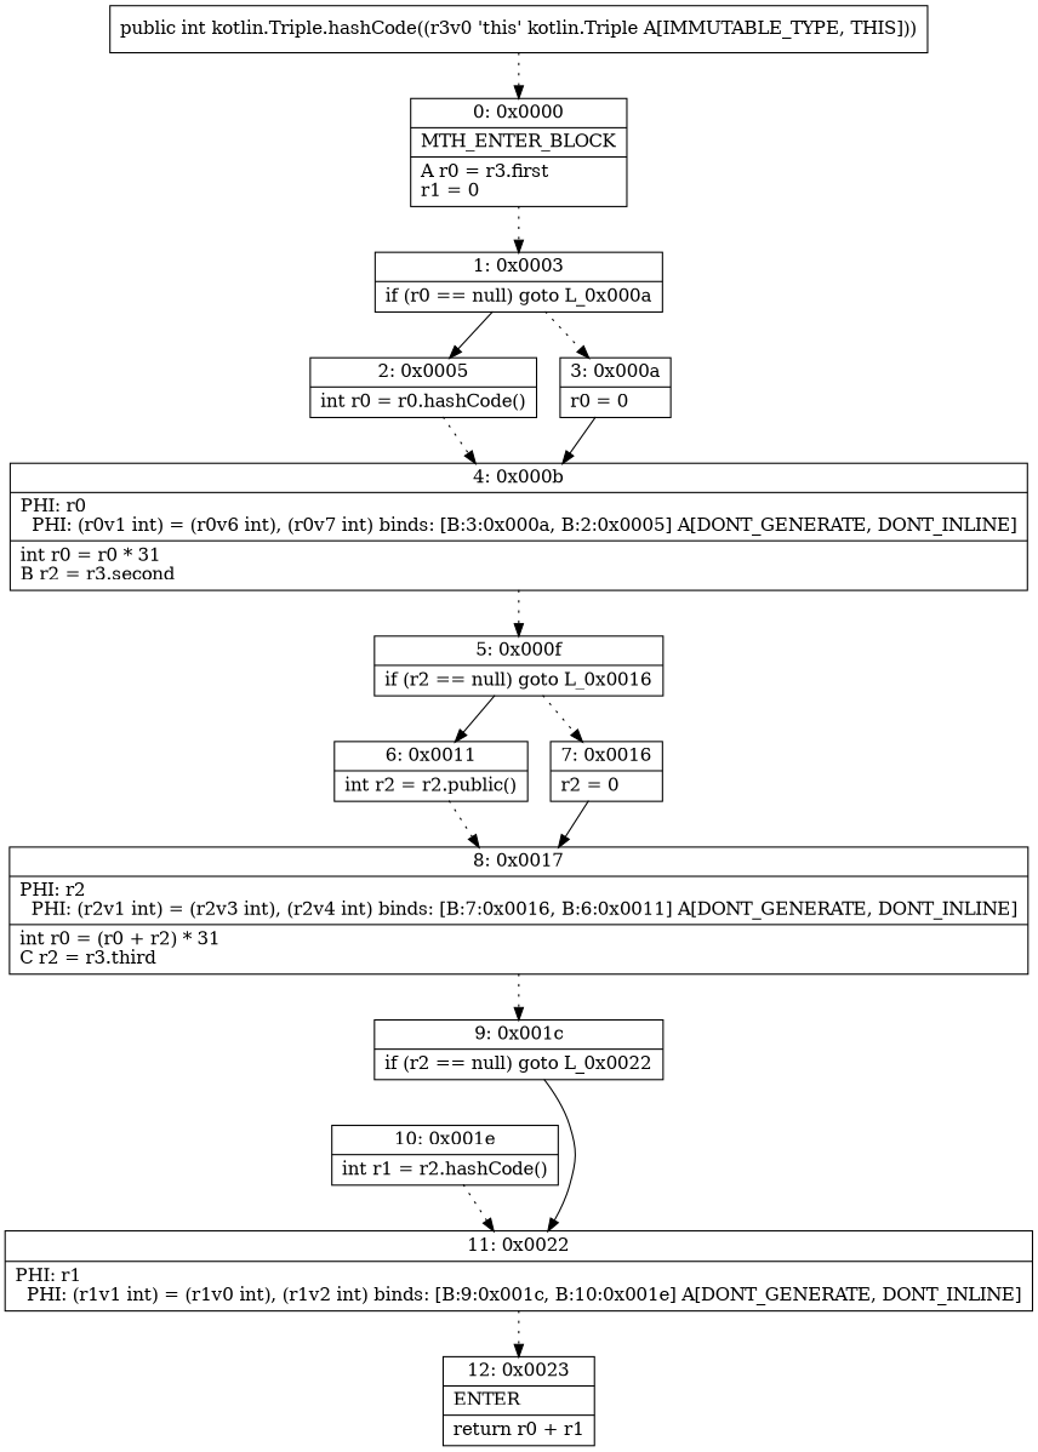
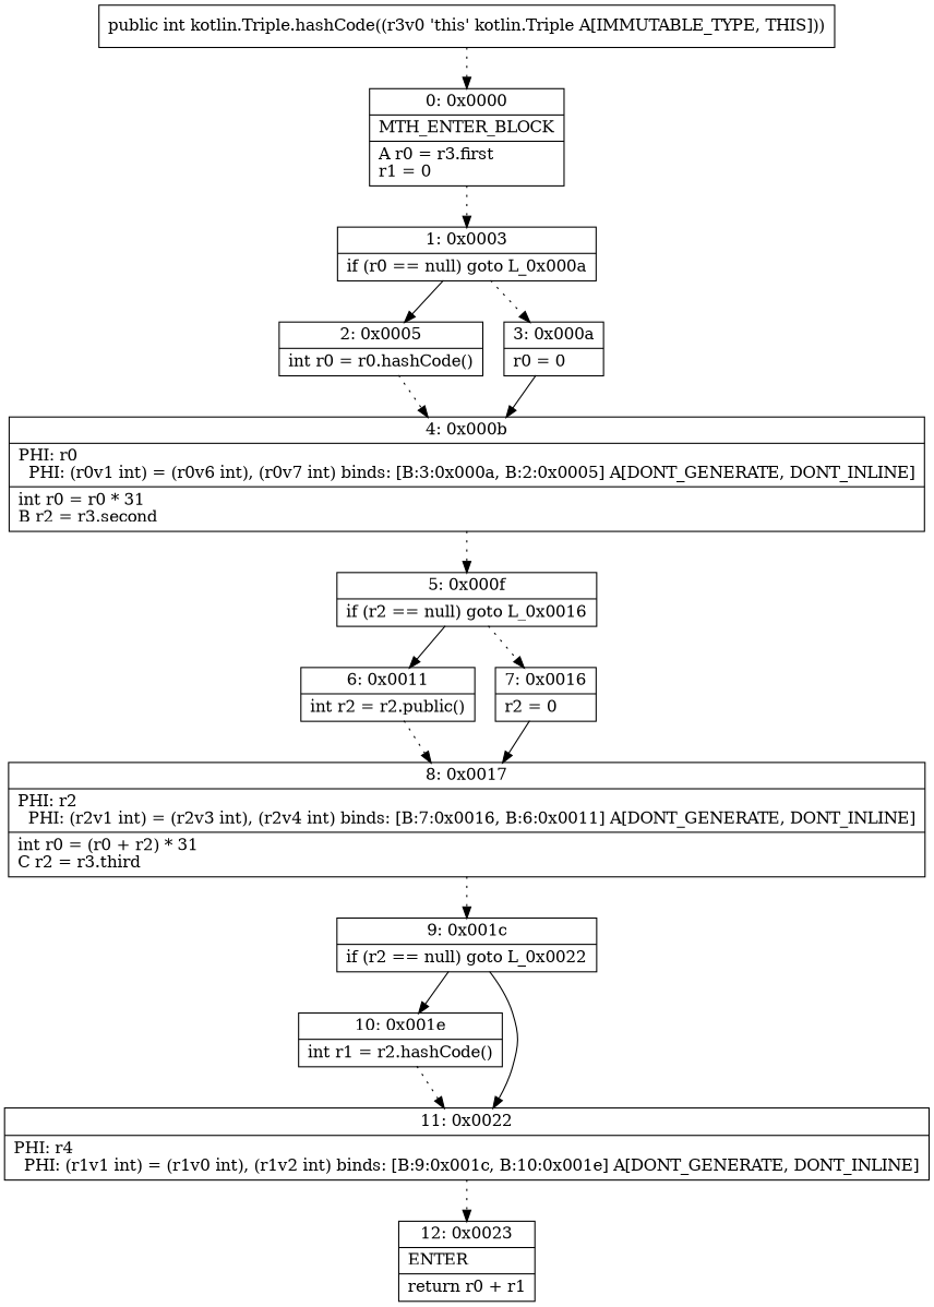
  digraph {
    node [shape=record]
    edge [style=dotted]
    n1 [label="{0\:\ 0x0000|MTH_ENTER_BLOCK\l|A r0 = r3.first\lr1 = 0\l}"]
    n2 [label="{1\:\ 0x0003|if (r0 == null) goto L_0x000a\l}"]
    n3 [label="{2\:\ 0x0005|int r0 = r0.hashCode()\l}"]
    n4 [label="{3\:\ 0x000a|r0 = 0\l}"]
    n5 [label="{4\:\ 0x000b|PHI: r0 \l  PHI: (r0v1 int) = (r0v6 int), (r0v7 int) binds: [B:3:0x000a, B:2:0x0005] A[DONT_GENERATE, DONT_INLINE]\l|int r0 = r0 * 31\lB r2 = r3.second\l}"]
    n6 [label="{5\:\ 0x000f|if (r2 == null) goto L_0x0016\l}"]
    n7 [label="{6\:\ 0x0011|int r2 = r2.public()\l}"]
    n8 [label="{7\:\ 0x0016|r2 = 0\l}"]
    n9 [label="{8\:\ 0x0017|PHI: r2 \l  PHI: (r2v1 int) = (r2v3 int), (r2v4 int) binds: [B:7:0x0016, B:6:0x0011] A[DONT_GENERATE, DONT_INLINE]\l|int r0 = (r0 + r2) * 31\lC r2 = r3.third\l}"]
    n10 [label="{9\:\ 0x001c|if (r2 == null) goto L_0x0022\l}"]
    n11 [label="{10\:\ 0x001e|int r1 = r2.hashCode()\l}"]
-   n12 [label="{11\:\ 0x0022|PHI: r1 \l  PHI: (r1v1 int) = (r1v0 int), (r1v2 int) binds: [B:9:0x001c, B:10:0x001e] A[DONT_GENERATE, DONT_INLINE]\l}"]
+   n12 [label="{11\:\ 0x0022|PHI: r4 \l  PHI: (r1v1 int) = (r1v0 int), (r1v2 int) binds: [B:9:0x001c, B:10:0x001e] A[DONT_GENERATE, DONT_INLINE]\l}"]
    n13 [label="{12\:\ 0x0023|ENTER\l|return r0 + r1\l}"]
    n14 [label="{public int kotlin.Triple.hashCode((r3v0 'this' kotlin.Triple A[IMMUTABLE_TYPE, THIS])) }"]
    n1 -> n2
    n2 -> n3 [style=solid]
    n2 -> n4
    n3 -> n5
    n4 -> n5 [style=solid]
    n5 -> n6
    n6 -> n7 [style=solid]
    n6 -> n8
    n7 -> n9
    n8 -> n9 [style=solid]
    n9 -> n10
+   n10 -> n11 [style=solid]
    n10 -> n12 [style=solid]
    n11 -> n12
    n12 -> n13
    n14 -> n1
  }
